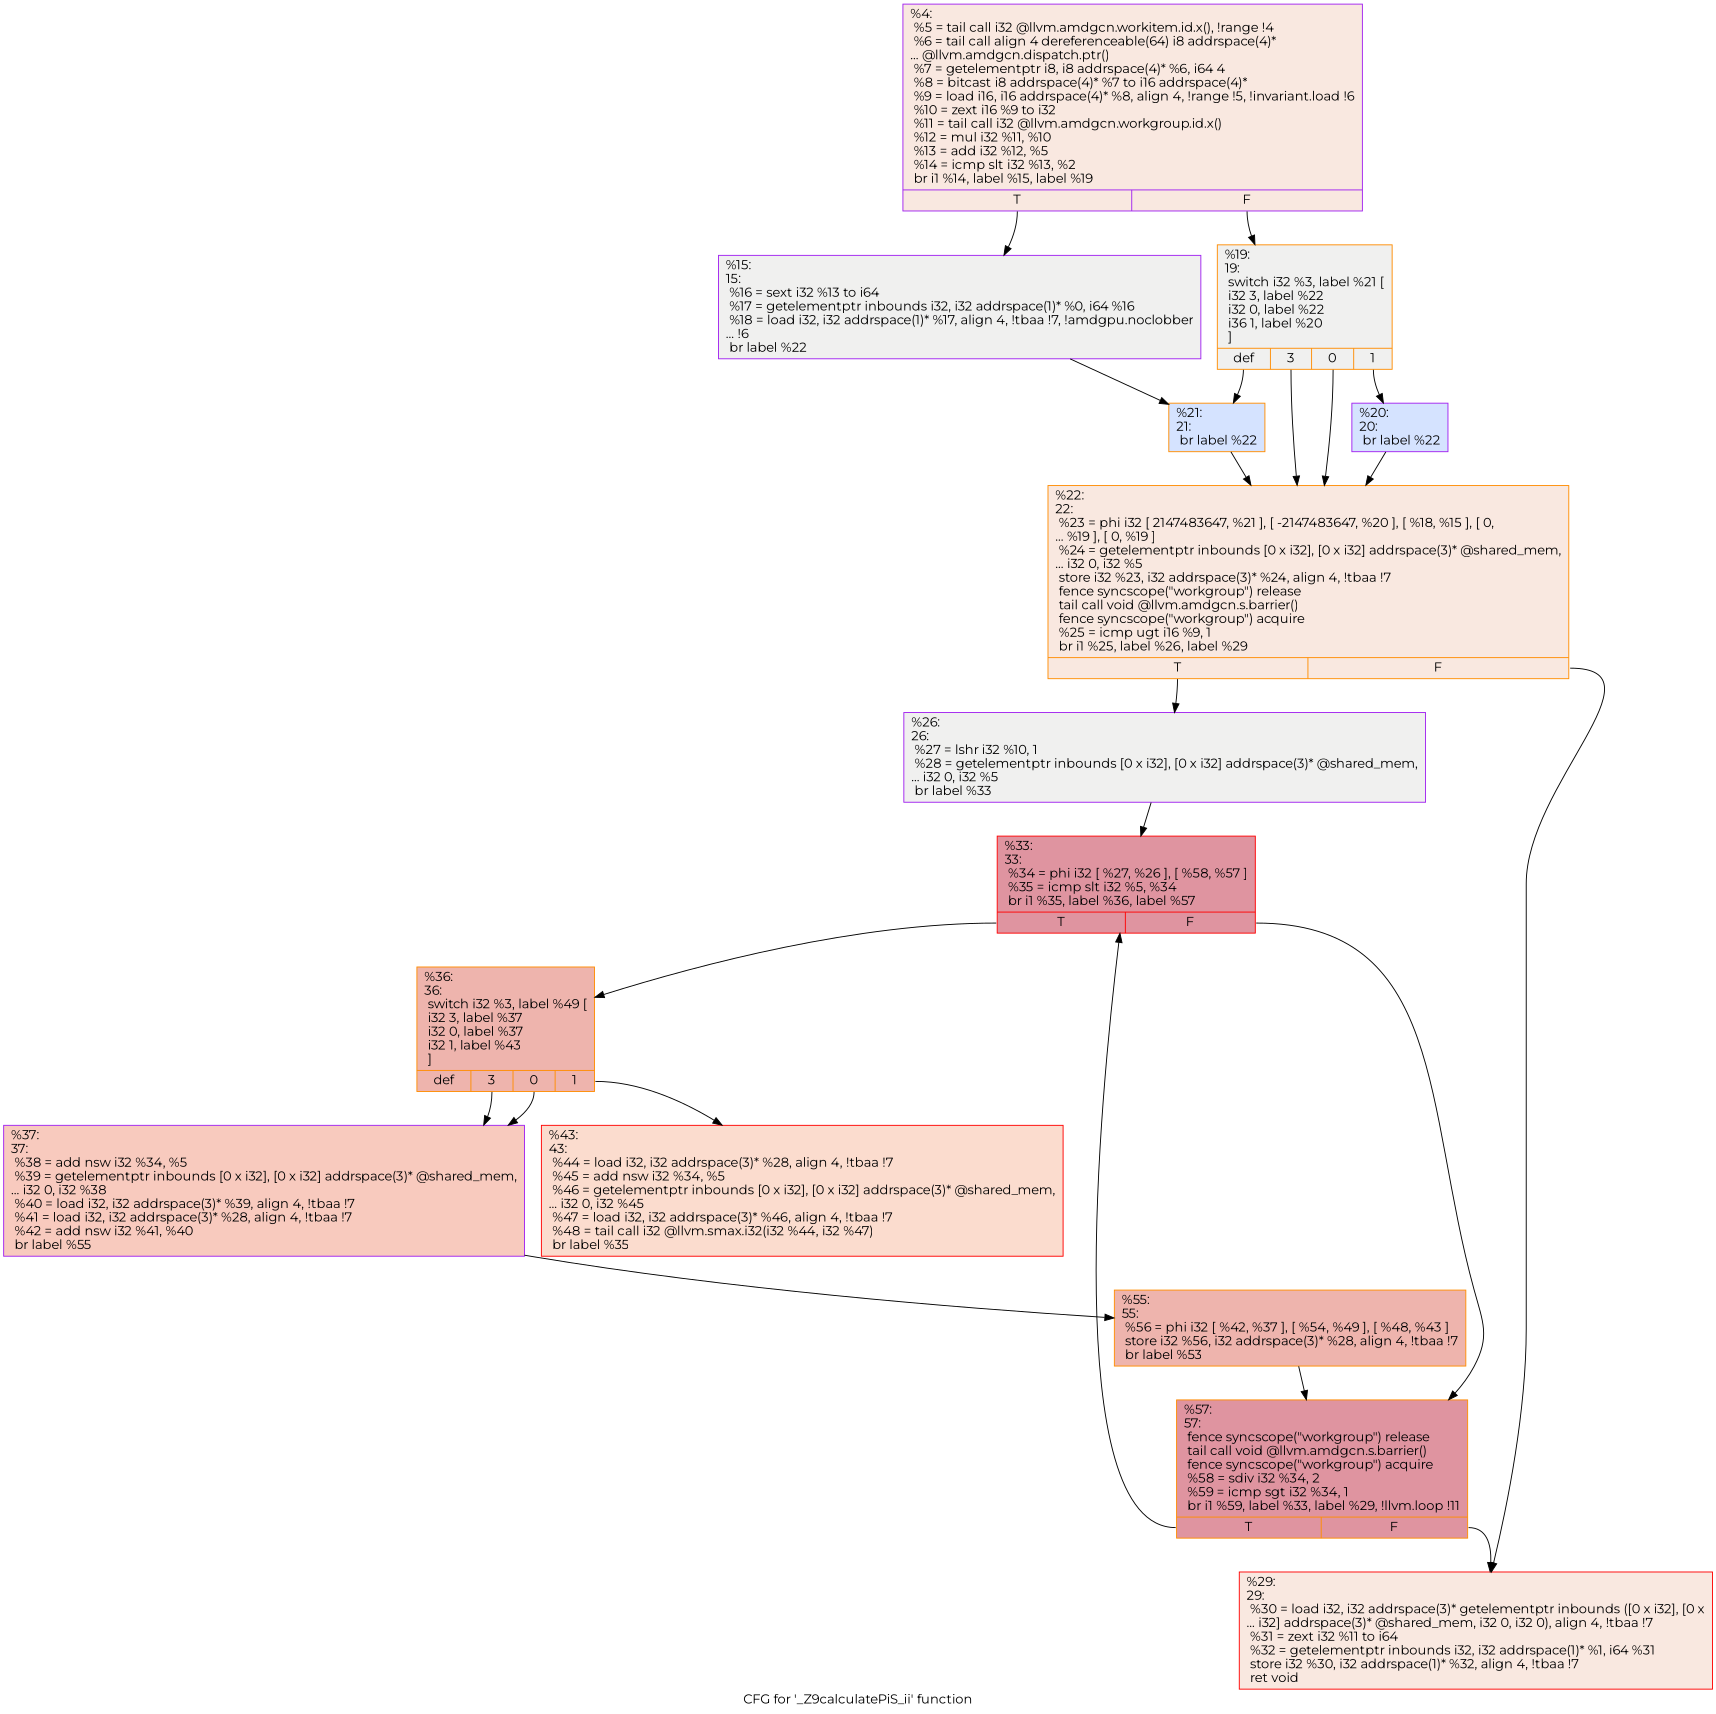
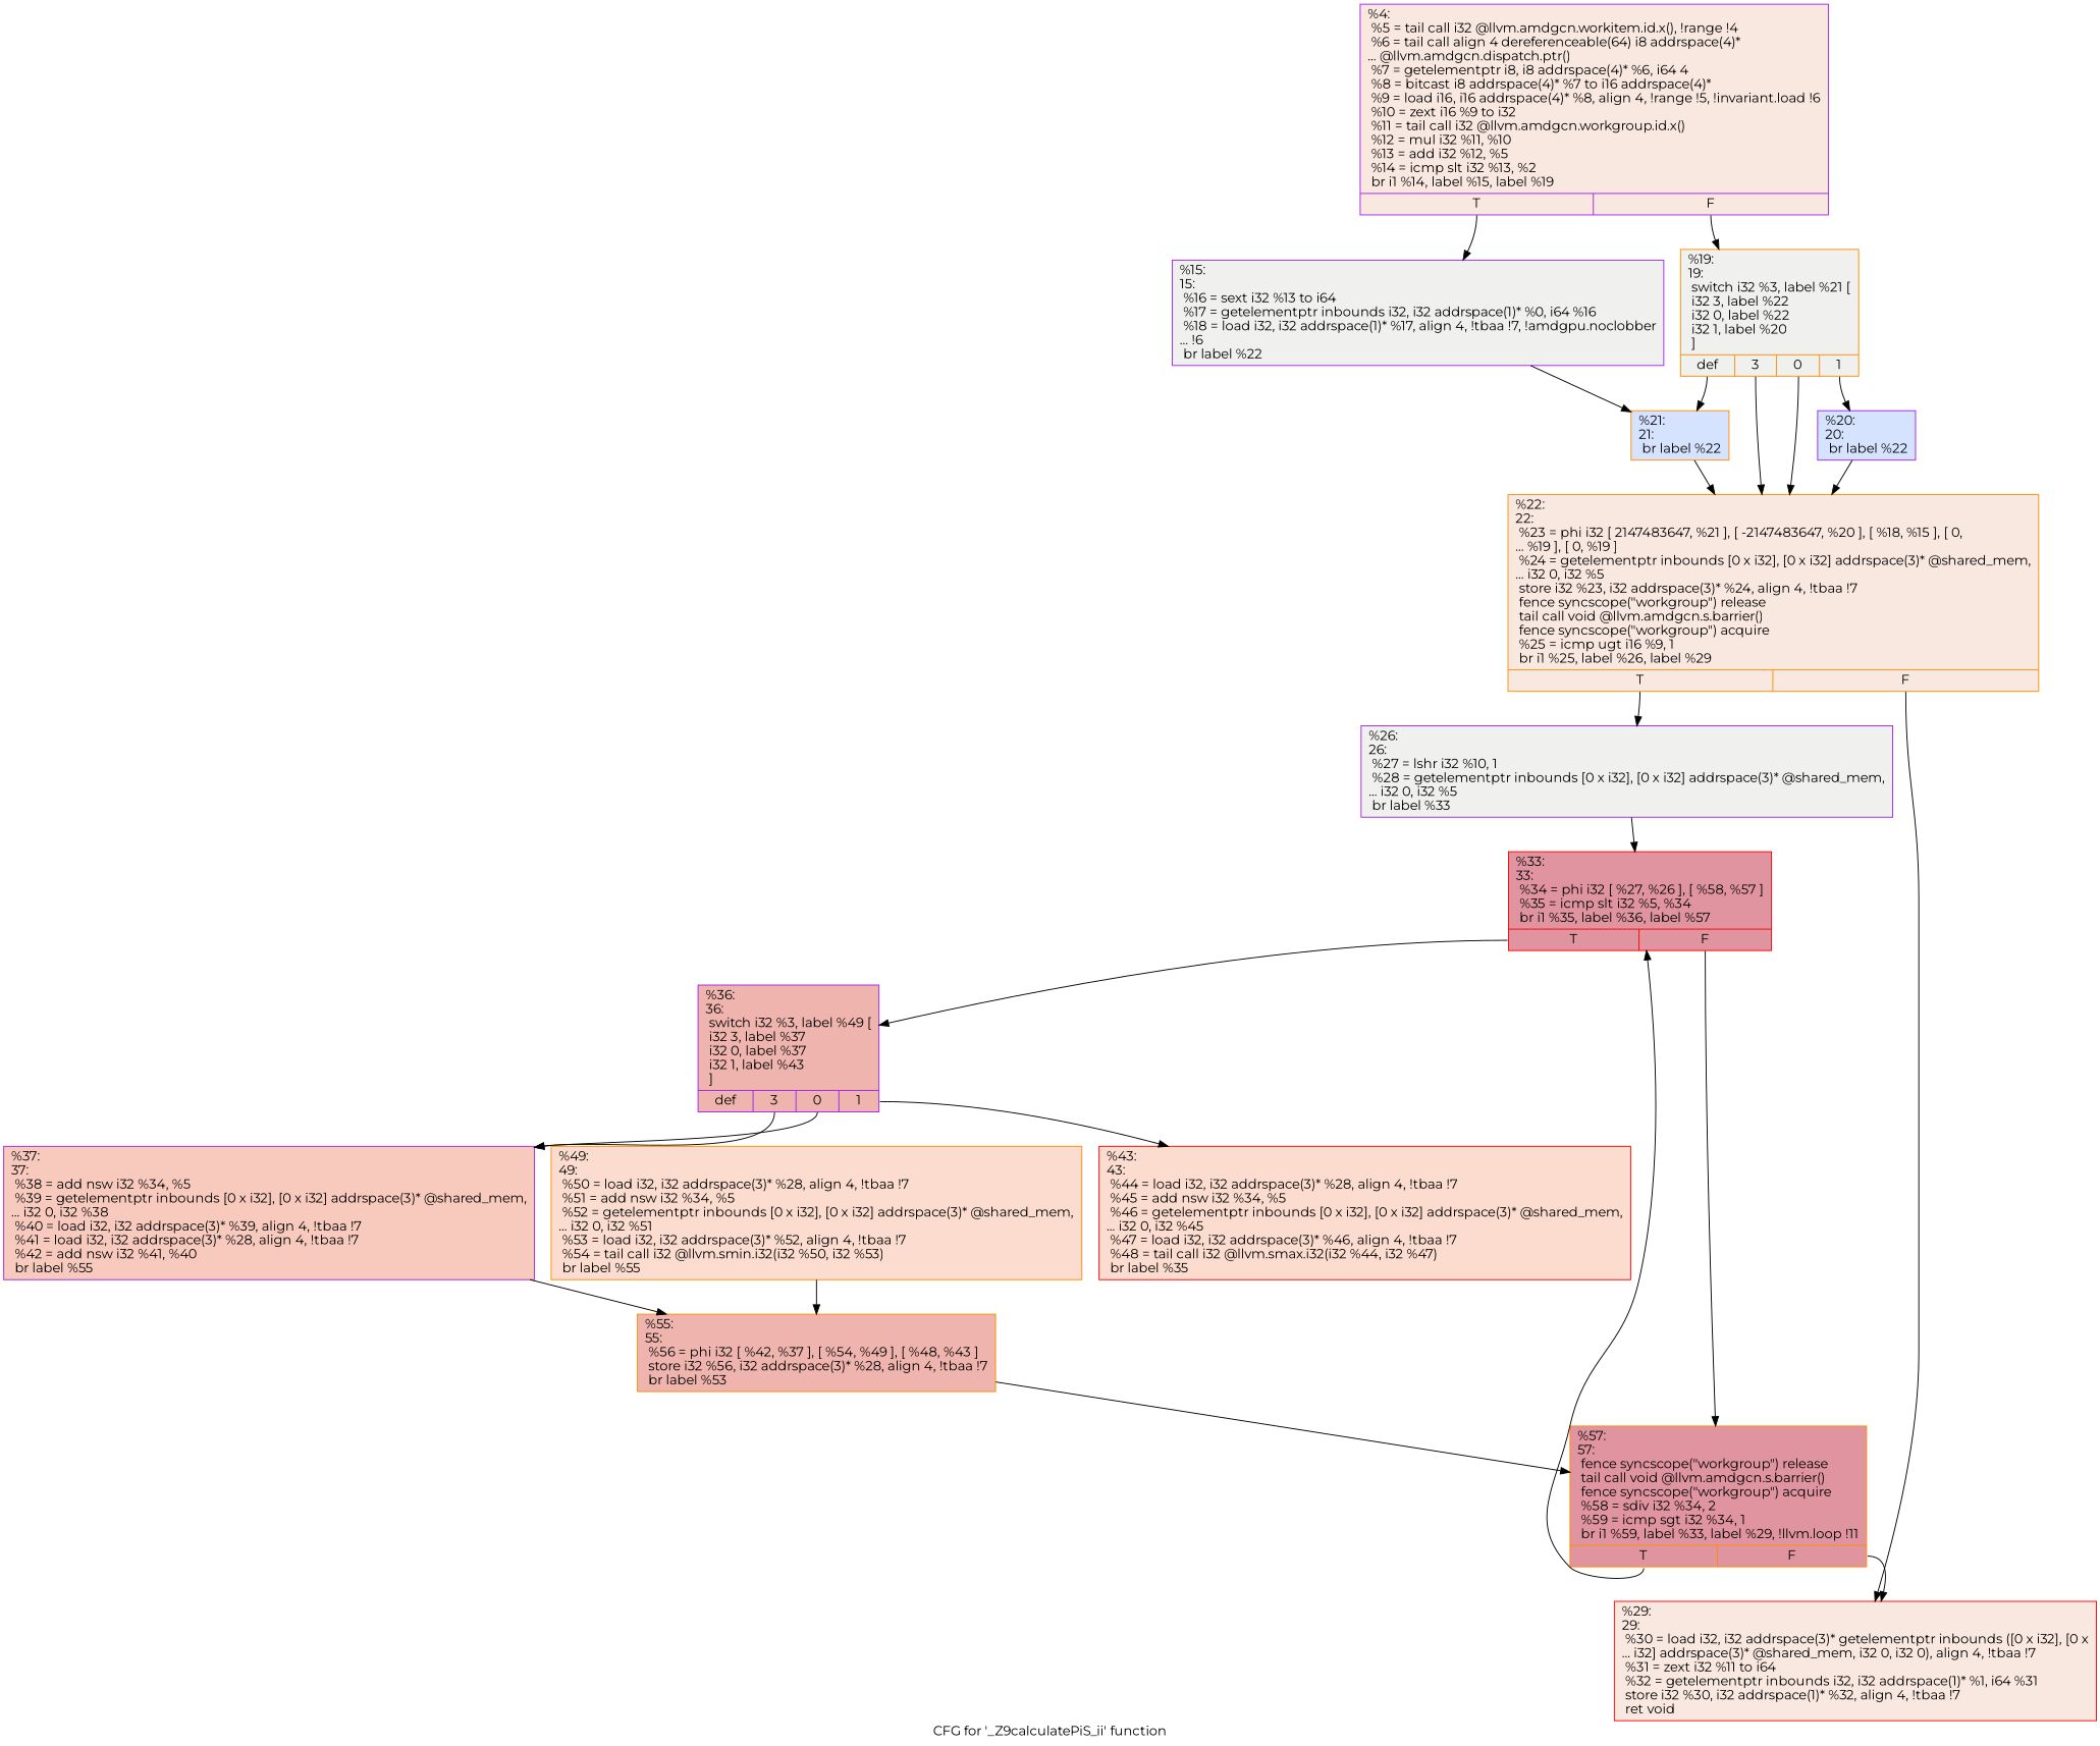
  digraph {
    fontname=Montserrat
    label="CFG for '_Z9calculatePiS_ii' function"
    node [color=darkorange fillcolor="#f1ccb870" fontname=Montserrat shape=record style=filled]
    edge [fontname=Montserrat]
    n1 [color=purple label="{%4:\l  %5 = tail call i32 @llvm.amdgcn.workitem.id.x(), !range !4\l  %6 = tail call align 4 dereferenceable(64) i8 addrspace(4)*\l... @llvm.amdgcn.dispatch.ptr()\l  %7 = getelementptr i8, i8 addrspace(4)* %6, i64 4\l  %8 = bitcast i8 addrspace(4)* %7 to i16 addrspace(4)*\l  %9 = load i16, i16 addrspace(4)* %8, align 4, !range !5, !invariant.load !6\l  %10 = zext i16 %9 to i32\l  %11 = tail call i32 @llvm.amdgcn.workgroup.id.x()\l  %12 = mul i32 %11, %10\l  %13 = add i32 %12, %5\l  %14 = icmp slt i32 %13, %2\l  br i1 %14, label %15, label %19\l|{<s0>T|<s1>F}}"]
    n2 [color=purple fillcolor="#dedcdb70" label="{%15:\l15:                                               \l  %16 = sext i32 %13 to i64\l  %17 = getelementptr inbounds i32, i32 addrspace(1)* %0, i64 %16\l  %18 = load i32, i32 addrspace(1)* %17, align 4, !tbaa !7, !amdgpu.noclobber\l... !6\l  br label %22\l}"]
-   n3 [fillcolor="#dedcdb70" label="{%19:\l19:                                               \l  switch i32 %3, label %21 [\l    i32 3, label %22\l    i32 0, label %22\l    i36 1, label %20\l  ]\l|{<s0>def|<s1>3|<s2>0|<s3>1}}"]
+   n3 [fillcolor="#dedcdb70" label="{%19:\l19:                                               \l  switch i32 %3, label %21 [\l    i32 3, label %22\l    i32 0, label %22\l    i32 1, label %20\l  ]\l|{<s0>def|<s1>3|<s2>0|<s3>1}}"]
    n4 [fillcolor="#a1c0ff70" label="{%21:\l21:                                               \l  br label %22\l}"]
    n5 [label="{%22:\l22:                                               \l  %23 = phi i32 [ 2147483647, %21 ], [ -2147483647, %20 ], [ %18, %15 ], [ 0,\l... %19 ], [ 0, %19 ]\l  %24 = getelementptr inbounds [0 x i32], [0 x i32] addrspace(3)* @shared_mem,\l... i32 0, i32 %5\l  store i32 %23, i32 addrspace(3)* %24, align 4, !tbaa !7\l  fence syncscope(\"workgroup\") release\l  tail call void @llvm.amdgcn.s.barrier()\l  fence syncscope(\"workgroup\") acquire\l  %25 = icmp ugt i16 %9, 1\l  br i1 %25, label %26, label %29\l|{<s0>T|<s1>F}}"]
    n6 [color=purple fillcolor="#a1c0ff70" label="{%20:\l20:                                               \l  br label %22\l}"]
    n7 [color=purple fillcolor="#dedcdb70" label="{%26:\l26:                                               \l  %27 = lshr i32 %10, 1\l  %28 = getelementptr inbounds [0 x i32], [0 x i32] addrspace(3)* @shared_mem,\l... i32 0, i32 %5\l  br label %33\l}"]
    n8 [color=red label="{%29:\l29:                                               \l  %30 = load i32, i32 addrspace(3)* getelementptr inbounds ([0 x i32], [0 x\l... i32] addrspace(3)* @shared_mem, i32 0, i32 0), align 4, !tbaa !7\l  %31 = zext i32 %11 to i64\l  %32 = getelementptr inbounds i32, i32 addrspace(1)* %1, i64 %31\l  store i32 %30, i32 addrspace(1)* %32, align 4, !tbaa !7\l  ret void\l}"]
    n9 [color=red fillcolor="#b70d2870" label="{%33:\l33:                                               \l  %34 = phi i32 [ %27, %26 ], [ %58, %57 ]\l  %35 = icmp slt i32 %5, %34\l  br i1 %35, label %36, label %57\l|{<s0>T|<s1>F}}"]
-   n10 [fillcolor="#d8564670" label="{%36:\l36:                                               \l  switch i32 %3, label %49 [\l    i32 3, label %37\l    i32 0, label %37\l    i32 1, label %43\l  ]\l|{<s0>def|<s1>3|<s2>0|<s3>1}}"]
+   n10 [color=purple fillcolor="#d8564670" label="{%36:\l36:                                               \l  switch i32 %3, label %49 [\l    i32 3, label %37\l    i32 0, label %37\l    i32 1, label %43\l  ]\l|{<s0>def|<s1>3|<s2>0|<s3>1}}"]
    n11 [fillcolor="#b70d2870" label="{%57:\l57:                                               \l  fence syncscope(\"workgroup\") release\l  tail call void @llvm.amdgcn.s.barrier()\l  fence syncscope(\"workgroup\") acquire\l  %58 = sdiv i32 %34, 2\l  %59 = icmp sgt i32 %34, 1\l  br i1 %59, label %33, label %29, !llvm.loop !11\l|{<s0>T|<s1>F}}"]
    n12 [color=purple fillcolor="#ef886b70" label="{%37:\l37:                                               \l  %38 = add nsw i32 %34, %5\l  %39 = getelementptr inbounds [0 x i32], [0 x i32] addrspace(3)* @shared_mem,\l... i32 0, i32 %38\l  %40 = load i32, i32 addrspace(3)* %39, align 4, !tbaa !7\l  %41 = load i32, i32 addrspace(3)* %28, align 4, !tbaa !7\l  %42 = add nsw i32 %41, %40\l  br label %55\l}"]
    n13 [color=red fillcolor="#f7af9170" label="{%43:\l43:                                               \l  %44 = load i32, i32 addrspace(3)* %28, align 4, !tbaa !7\l  %45 = add nsw i32 %34, %5\l  %46 = getelementptr inbounds [0 x i32], [0 x i32] addrspace(3)* @shared_mem,\l... i32 0, i32 %45\l  %47 = load i32, i32 addrspace(3)* %46, align 4, !tbaa !7\l  %48 = tail call i32 @llvm.smax.i32(i32 %44, i32 %47)\l  br label %35\l}"]
+   n14 [fillcolor="#f7af9170" label="{%49:\l49:                                               \l  %50 = load i32, i32 addrspace(3)* %28, align 4, !tbaa !7\l  %51 = add nsw i32 %34, %5\l  %52 = getelementptr inbounds [0 x i32], [0 x i32] addrspace(3)* @shared_mem,\l... i32 0, i32 %51\l  %53 = load i32, i32 addrspace(3)* %52, align 4, !tbaa !7\l  %54 = tail call i32 @llvm.smin.i32(i32 %50, i32 %53)\l  br label %55\l}"]
    n15 [fillcolor="#d8564670" label="{%55:\l55:                                               \l  %56 = phi i32 [ %42, %37 ], [ %54, %49 ], [ %48, %43 ]\l  store i32 %56, i32 addrspace(3)* %28, align 4, !tbaa !7\l  br label %53\l}"]
    n1 -> n2 [tailport=s0]
    n1 -> n3 [tailport=s1]
    n2 -> n4
    n3 -> n4 [tailport=s0]
    n3 -> n5 [tailport=s1]
    n3 -> n5 [tailport=s2]
    n3 -> n6 [tailport=s3]
    n4 -> n5
    n5 -> n7 [tailport=s0]
    n5 -> n8 [tailport=s1]
    n6 -> n5
    n7 -> n9
    n9 -> n10 [tailport=s0]
    n9 -> n11 [tailport=s1]
    n10 -> n12 [tailport=s1]
    n10 -> n12 [tailport=s2]
    n10 -> n13 [tailport=s3]
    n11 -> n8 [tailport=s1]
    n11 -> n9 [tailport=s0]
    n12 -> n15
+   n14 -> n15
    n15 -> n11
  }
